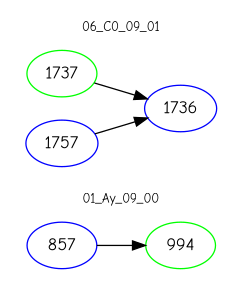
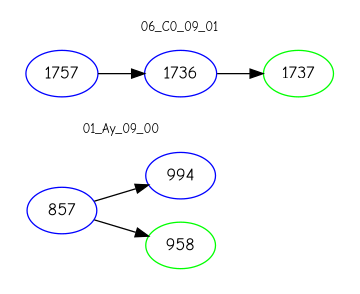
  digraph {
    fontname="Comic Neue"
    rankdir=LR
    node [color=blue fontname="Comic Neue"]
    edge [color=black fontname="Comic Neue"]
    n1 [label=857]
-   n3 [color=green label=994]
+   n2 [color=green label=958]
+   n3 [label=994]
    n4 [label=1736]
    n5 [color=green label=1737]
    n6 [label=1757]
    subgraph cluster_1 {
      color=white
      fontsize=10
      label="01_Ay_09_00"
      n1
+     n2
      n3
    }
    subgraph cluster_2 {
      color=white
      fontsize=10
      label="06_C0_09_01"
      n4
      n5
      n6
    }
+   n1 -> n2
    n1 -> n3
-   n5 -> n4
+   n4 -> n5
    n6 -> n4
  }
